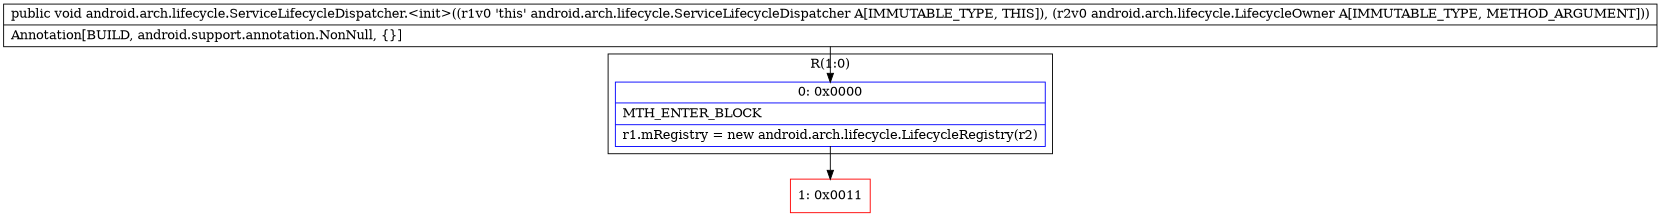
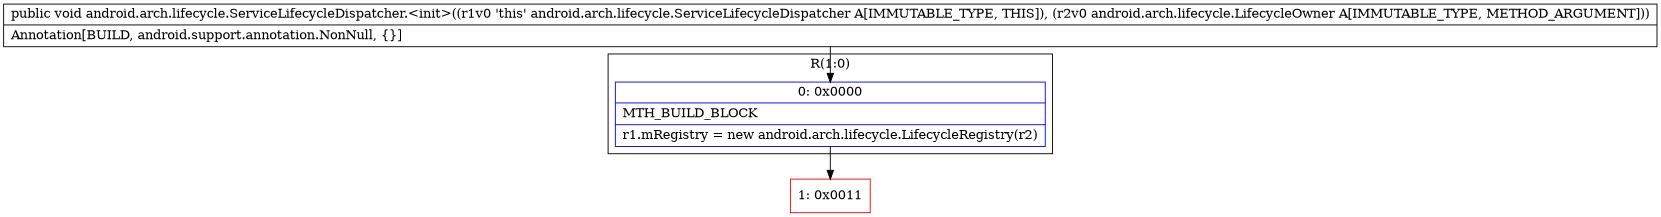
  digraph {
    node [shape=record]
-   n1 [color=blue label="{0\:\ 0x0000|MTH_ENTER_BLOCK\l|r1.mRegistry = new android.arch.lifecycle.LifecycleRegistry(r2)\l}"]
+   n1 [color=blue label="{0\:\ 0x0000|MTH_BUILD_BLOCK\l|r1.mRegistry = new android.arch.lifecycle.LifecycleRegistry(r2)\l}"]
    n2 [color=red label="{1\:\ 0x0011}"]
    n3 [label="{public void android.arch.lifecycle.ServiceLifecycleDispatcher.\<init\>((r1v0 'this' android.arch.lifecycle.ServiceLifecycleDispatcher A[IMMUTABLE_TYPE, THIS]), (r2v0 android.arch.lifecycle.LifecycleOwner A[IMMUTABLE_TYPE, METHOD_ARGUMENT]))  | Annotation[BUILD, android.support.annotation.NonNull, \{\}]\l}"]
    subgraph cluster_1 {
      label="R(1:0)"
      n1
    }
    n1 -> n2
    n3 -> n1
  }
